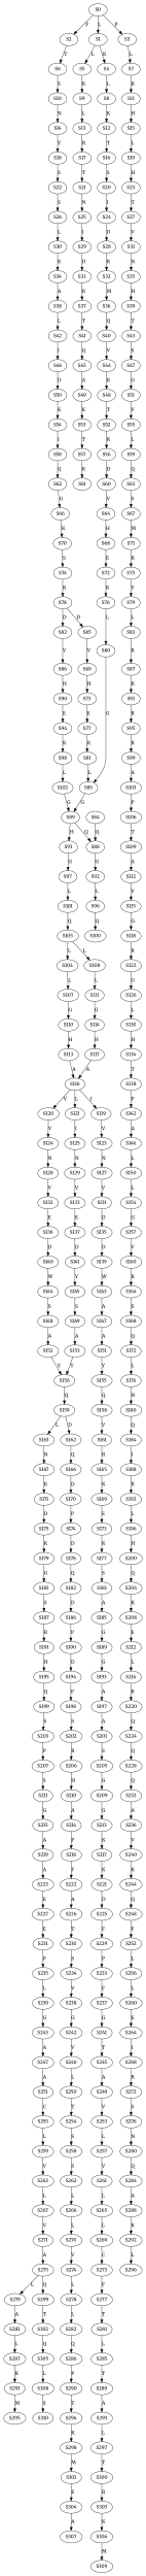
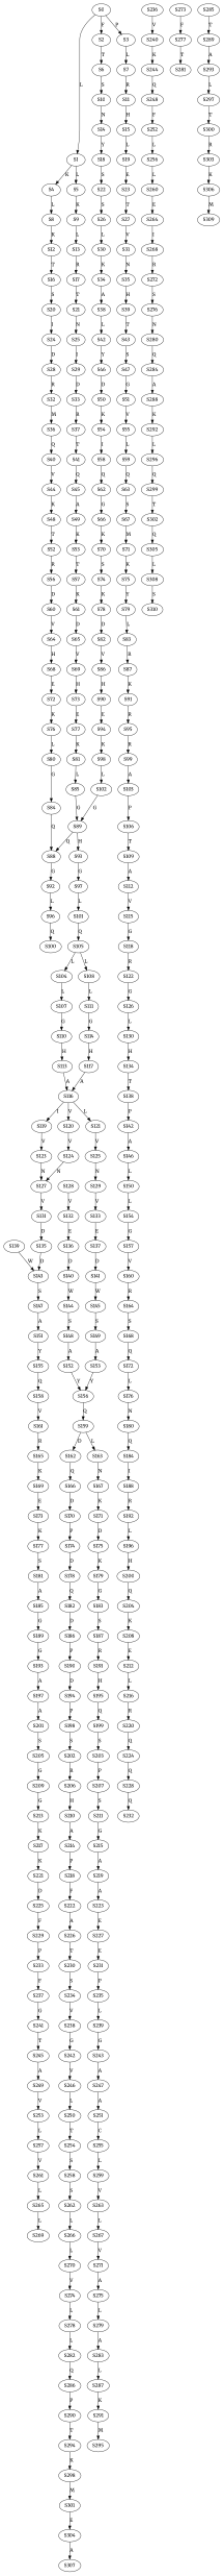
  strict digraph {
    fontname=Merriweather
    node [fontname=Merriweather]
    edge [fontname=Merriweather]
    S0
    S1
    S2
    S3
    S4
    S5
    S6
    S7
    S8
    S9
    S10
    S11
    S12
    S13
    S14
    S15
    S16
    S17
    S18
    S19
    S20
    S21
    S22
    S23
    S24
    S25
    S26
    S27
    S28
    S29
    S30
    S31
    S32
    S33
    S34
    S35
    S36
    S37
    S38
    S39
    S40
    S41
    S42
    S43
    S44
    S45
    S46
    S47
    S48
    S49
    S50
    S51
    S52
    S53
    S54
    S55
    S56
    S57
    S58
    S59
    S60
    S61
    S62
    S63
    S64
    S65
    S66
    S67
    S68
    S69
    S70
    S71
    S72
    S73
    S74
    S75
    S76
    S77
    S78
    S79
    S80
    S81
    S82
    S83
    S84
    S85
    S86
    S87
    S88
    S89
    S90
    S91
    S92
    S93
    S94
    S95
    S96
    S97
    S98
    S99
    S100
    S101
    S102
    S103
    S105
    S106
    S104
    S107
    S108
    S109
    S110
    S111
    S112
    S113
    S114
    S115
    S116
    S117
    S118
    S119
    S120
    S121
    S122
    S123
    S124
    S125
    S126
    S127
    S128
    S129
    S130
    S131
    S132
    S133
    S134
    S135
    S136
    S137
    S138
    S139
    S140
    S141
    S142
    S143
    S144
    S145
    S146
    S147
    S148
    S149
    S150
    S151
    S152
    S153
    S154
    S155
    S156
    S157
    S158
    S159
    S160
    S161
    S162
    S163
    S164
    S165
    S166
    S167
    S168
    S169
    S170
    S171
    S172
    S173
    S174
    S175
    S176
    S177
    S178
    S179
    S180
    S181
    S182
    S183
    S184
    S185
    S186
    S187
    S188
    S189
    S190
    S191
    S192
    S193
    S194
    S195
    S196
    S197
    S198
    S199
    S200
    S201
    S202
    S203
    S204
    S205
    S206
    S207
    S208
    S209
    S210
    S211
    S212
    S213
    S214
    S215
    S216
    S217
    S218
    S219
    S220
    S221
    S222
    S223
    S224
    S225
    S226
    S227
    S228
    S229
    S230
    S231
    S232
    S233
    S234
    S235
    S236
    S237
    S238
    S239
    S240
    S241
    S242
    S243
    S244
    S245
    S246
    S247
    S248
    S249
    S250
    S251
    S252
    S253
    S254
    S255
    S256
    S257
    S258
    S259
    S260
    S261
    S262
    S263
    S264
    S265
    S266
    S267
    S268
    S269
    S270
    S271
    S272
    S273
    S274
    S275
    S276
    S277
    S278
    S279
    S280
    S281
    S282
    S283
    S284
    S285
    S286
    S287
    S288
    S289
    S290
    S291
    S292
    S293
    S294
    S295
    S296
    S297
    S298
    S299
    S300
    S301
    S302
    S303
    S304
    S305
    S306
    S307
    S308
    S309
    S310
    S0 -> S1 [label=L]
    S0 -> S2 [label=F]
    S0 -> S3 [label=P]
    S1 -> S4 [label=K]
    S1 -> S5 [label=L]
    S2 -> S6 [label=T]
    S3 -> S7 [label=L]
    S4 -> S8 [label=L]
    S5 -> S9 [label=K]
    S6 -> S10 [label=S]
    S7 -> S11 [label=R]
    S8 -> S12 [label=K]
    S9 -> S13 [label=L]
    S10 -> S14 [label=N]
    S11 -> S15 [label=H]
    S12 -> S16 [label=T]
    S13 -> S17 [label=R]
    S14 -> S18 [label=Y]
    S15 -> S19 [label=L]
    S16 -> S20 [label=S]
    S17 -> S21 [label=T]
    S18 -> S22 [label=S]
-   S19 -> S23 [label=H]
+   S19 -> S23 [label=E]
    S20 -> S24 [label=I]
    S21 -> S25 [label=N]
    S22 -> S26 [label=S]
    S23 -> S27 [label=T]
    S24 -> S28 [label=D]
    S25 -> S29 [label=I]
    S26 -> S30 [label=L]
    S27 -> S31 [label=V]
    S28 -> S32 [label=R]
    S29 -> S33 [label=D]
    S30 -> S34 [label=K]
    S31 -> S35 [label=N]
    S32 -> S36 [label=M]
    S33 -> S37 [label=R]
    S34 -> S38 [label=A]
    S35 -> S39 [label=H]
    S36 -> S40 [label=Q]
    S37 -> S41 [label=T]
    S38 -> S42 [label=L]
    S39 -> S43 [label=T]
    S40 -> S44 [label=V]
    S41 -> S45 [label=Q]
-   S42 -> S46 [label=I]
+   S42 -> S46 [label=Y]
    S43 -> S47 [label=S]
    S44 -> S48 [label=K]
    S45 -> S49 [label=A]
    S46 -> S50 [label=D]
    S47 -> S51 [label=G]
    S48 -> S52 [label=T]
    S49 -> S53 [label=K]
    S50 -> S54 [label=K]
    S51 -> S55 [label=V]
    S52 -> S56 [label=R]
    S53 -> S57 [label=T]
    S54 -> S58 [label=I]
    S55 -> S59 [label=L]
    S56 -> S60 [label=D]
    S57 -> S61 [label=K]
    S58 -> S62 [label=Q]
    S59 -> S63 [label=Q]
    S60 -> S64 [label=V]
-   S78 -> S65 [label=D]
+   S61 -> S65 [label=D]
    S62 -> S66 [label=G]
    S63 -> S67 [label=S]
    S64 -> S68 [label=H]
    S65 -> S69 [label=V]
    S66 -> S70 [label=K]
    S67 -> S71 [label=M]
    S68 -> S72 [label=E]
    S69 -> S73 [label=H]
    S70 -> S74 [label=S]
    S71 -> S75 [label=K]
    S72 -> S76 [label=K]
    S73 -> S77 [label=E]
    S74 -> S78 [label=K]
    S75 -> S79 [label=Y]
    S76 -> S80 [label=L]
    S77 -> S81 [label=K]
    S78 -> S82 [label=D]
    S79 -> S83 [label=L]
-   S80 -> S85 [label=G]
+   S80 -> S84 [label=G]
    S81 -> S85 [label=L]
    S82 -> S86 [label=V]
    S83 -> S87 [label=R]
    S84 -> S88 [label=Q]
    S85 -> S89 [label=G]
    S86 -> S90 [label=H]
    S87 -> S91 [label=K]
    S88 -> S92 [label=G]
    S89 -> S88 [label=Q]
    S89 -> S93 [label=H]
    S90 -> S94 [label=E]
    S91 -> S95 [label=R]
    S92 -> S96 [label=L]
    S93 -> S97 [label=G]
    S94 -> S98 [label=K]
    S95 -> S99 [label=R]
    S96 -> S100 [label=Q]
    S97 -> S101 [label=L]
    S98 -> S102 [label=L]
    S99 -> S103 [label=A]
    S101 -> S105 [label=Q]
    S102 -> S89 [label=G]
    S103 -> S106 [label=P]
    S105 -> S104 [label=L]
    S105 -> S108 [label=L]
    S106 -> S109 [label=T]
    S104 -> S107 [label=L]
    S107 -> S110 [label=G]
    S108 -> S111 [label=L]
    S109 -> S112 [label=A]
    S110 -> S113 [label=H]
    S111 -> S114 [label=G]
    S112 -> S115 [label=V]
    S113 -> S116 [label=A]
    S114 -> S117 [label=H]
    S115 -> S118 [label=G]
    S116 -> S119 [label=I]
    S116 -> S120 [label=V]
    S116 -> S121 [label=L]
    S117 -> S116 [label=A]
    S118 -> S122 [label=R]
    S119 -> S123 [label=V]
    S120 -> S124 [label=V]
-   S121 -> S125 [label=I]
+   S121 -> S125 [label=V]
    S122 -> S126 [label=G]
    S123 -> S127 [label=N]
-   S124 -> S128 [label=N]
+   S124 -> S127 [label=N]
    S125 -> S129 [label=N]
    S126 -> S130 [label=L]
    S127 -> S131 [label=V]
    S128 -> S132 [label=V]
    S129 -> S133 [label=V]
    S130 -> S134 [label=H]
    S131 -> S135 [label=D]
    S132 -> S136 [label=E]
    S133 -> S137 [label=E]
    S134 -> S138 [label=T]
-   S135 -> S139 [label=D]
+   S135 -> S143 [label=D]
    S136 -> S140 [label=D]
    S137 -> S141 [label=D]
    S138 -> S142 [label=P]
    S139 -> S143 [label=W]
    S140 -> S144 [label=W]
-   S141 -> S145 [label=Y]
+   S141 -> S145 [label=W]
    S142 -> S146 [label=A]
-   S143 -> S147 [label=A]
+   S143 -> S147 [label=S]
    S144 -> S148 [label=S]
    S145 -> S149 [label=S]
    S146 -> S150 [label=L]
    S147 -> S151 [label=A]
    S148 -> S152 [label=A]
    S149 -> S153 [label=A]
    S150 -> S154 [label=L]
    S151 -> S155 [label=Y]
    S152 -> S156 [label=Y]
    S153 -> S156 [label=Y]
    S154 -> S157 [label=G]
    S155 -> S158 [label=Q]
    S156 -> S159 [label=Q]
    S157 -> S160 [label=V]
    S158 -> S161 [label=V]
    S159 -> S162 [label=D]
    S159 -> S163 [label=L]
    S160 -> S164 [label=R]
    S161 -> S165 [label=R]
    S162 -> S166 [label=Q]
    S163 -> S167 [label=N]
    S164 -> S168 [label=S]
    S165 -> S169 [label=K]
    S166 -> S170 [label=D]
    S167 -> S171 [label=K]
    S168 -> S172 [label=Q]
    S169 -> S173 [label=E]
    S170 -> S174 [label=P]
    S171 -> S175 [label=D]
    S172 -> S176 [label=L]
    S173 -> S177 [label=K]
    S174 -> S178 [label=D]
    S175 -> S179 [label=K]
    S176 -> S180 [label=N]
    S177 -> S181 [label=S]
    S178 -> S182 [label=Q]
    S179 -> S183 [label=G]
    S180 -> S184 [label=Q]
    S181 -> S185 [label=A]
    S182 -> S186 [label=D]
    S183 -> S187 [label=S]
    S184 -> S188 [label=I]
    S185 -> S189 [label=G]
    S186 -> S190 [label=P]
    S187 -> S191 [label=R]
    S188 -> S192 [label=R]
    S189 -> S193 [label=G]
    S190 -> S194 [label=D]
    S191 -> S195 [label=H]
    S192 -> S196 [label=L]
    S193 -> S197 [label=A]
    S194 -> S198 [label=P]
    S195 -> S199 [label=Q]
    S196 -> S200 [label=H]
    S197 -> S201 [label=A]
    S198 -> S202 [label=S]
    S199 -> S203 [label=S]
    S200 -> S204 [label=Q]
    S201 -> S205 [label=S]
    S202 -> S206 [label=R]
    S203 -> S207 [label=P]
    S204 -> S208 [label=K]
    S205 -> S209 [label=G]
    S206 -> S210 [label=H]
    S207 -> S211 [label=S]
    S208 -> S212 [label=E]
    S209 -> S213 [label=G]
    S210 -> S214 [label=A]
    S211 -> S215 [label=G]
    S212 -> S216 [label=L]
    S213 -> S217 [label=K]
    S214 -> S218 [label=P]
    S215 -> S219 [label=A]
    S216 -> S220 [label=R]
    S217 -> S221 [label=K]
    S218 -> S222 [label=F]
    S219 -> S223 [label=A]
    S220 -> S224 [label=Q]
    S221 -> S225 [label=D]
    S222 -> S226 [label=A]
    S223 -> S227 [label=E]
    S224 -> S228 [label=Q]
    S225 -> S229 [label=F]
    S226 -> S230 [label=T]
    S227 -> S231 [label=E]
    S228 -> S232 [label=Q]
    S229 -> S233 [label=P]
    S230 -> S234 [label=S]
    S231 -> S235 [label=P]
-   S232 -> S236 [label=A]
    S233 -> S237 [label=F]
    S234 -> S238 [label=V]
    S235 -> S239 [label=L]
    S236 -> S240 [label=V]
    S237 -> S241 [label=G]
    S238 -> S242 [label=G]
    S239 -> S243 [label=G]
    S240 -> S244 [label=K]
    S241 -> S245 [label=T]
    S242 -> S246 [label=V]
    S243 -> S247 [label=A]
    S244 -> S248 [label=Q]
    S245 -> S249 [label=A]
    S246 -> S250 [label=L]
    S247 -> S251 [label=A]
    S248 -> S252 [label=F]
    S249 -> S253 [label=V]
    S250 -> S254 [label=T]
    S251 -> S255 [label=C]
    S252 -> S256 [label=L]
    S253 -> S257 [label=L]
    S254 -> S258 [label=S]
    S255 -> S259 [label=L]
    S256 -> S260 [label=L]
    S257 -> S261 [label=V]
    S258 -> S262 [label=S]
    S259 -> S263 [label=V]
    S260 -> S264 [label=E]
    S261 -> S265 [label=L]
    S262 -> S266 [label=L]
    S263 -> S267 [label=L]
    S264 -> S268 [label=I]
    S265 -> S269 [label=L]
    S266 -> S270 [label=L]
    S267 -> S271 [label=V]
    S268 -> S272 [label=R]
-   S269 -> S273 [label=C]
    S270 -> S274 [label=V]
    S271 -> S275 [label=A]
    S272 -> S276 [label=S]
    S273 -> S277 [label=F]
    S274 -> S278 [label=L]
    S275 -> S279 [label=L]
    S276 -> S280 [label=N]
    S277 -> S281 [label=T]
    S278 -> S282 [label=L]
    S279 -> S283 [label=A]
    S280 -> S284 [label=Q]
-   S281 -> S285 [label=L]
    S282 -> S286 [label=Q]
    S283 -> S287 [label=L]
    S284 -> S288 [label=A]
    S285 -> S289 [label=T]
    S286 -> S290 [label=P]
    S287 -> S291 [label=K]
    S288 -> S292 [label=K]
    S289 -> S293 [label=A]
    S290 -> S294 [label=T]
    S291 -> S295 [label=M]
    S292 -> S296 [label=L]
    S293 -> S297 [label=L]
    S294 -> S298 [label=K]
-   S275 -> S299 [label=Q]
+   S296 -> S299 [label=Q]
    S297 -> S300 [label=T]
    S298 -> S301 [label=M]
    S299 -> S302 [label=T]
    S300 -> S303 [label=R]
    S301 -> S304 [label=E]
    S302 -> S305 [label=Q]
    S303 -> S306 [label=K]
    S304 -> S307 [label=A]
    S305 -> S308 [label=L]
    S306 -> S309 [label=M]
    S308 -> S310 [label=S]
  }
